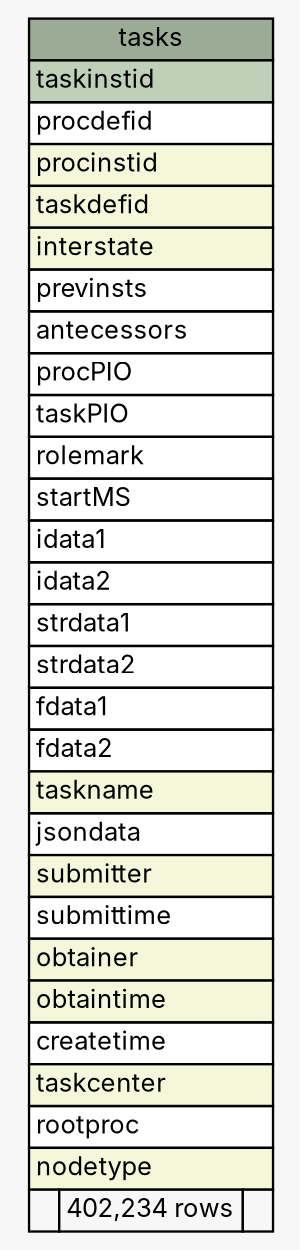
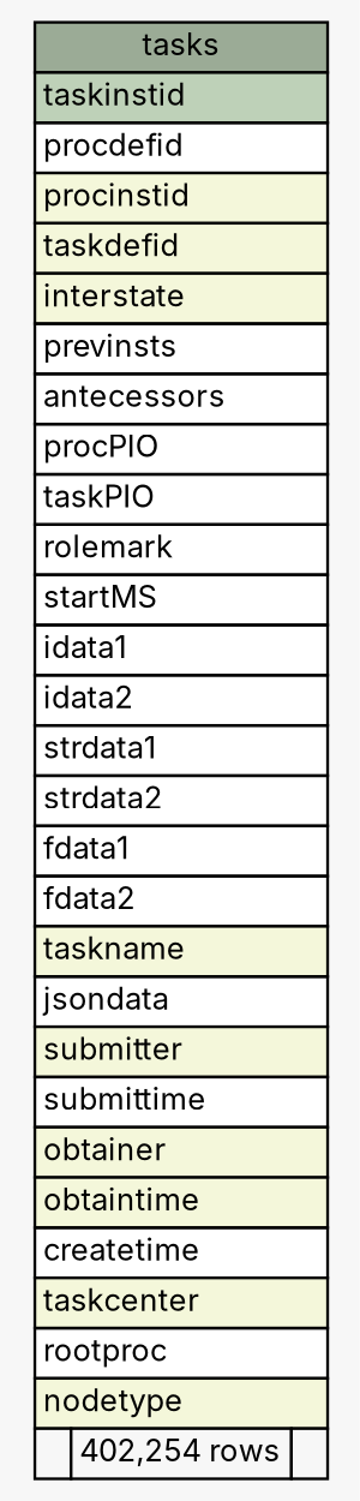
  digraph {
    bgcolor="#f7f7f7"
    fontname=Inter
    fontsize=11
    nodesep=0.18
    rankdir=RL
    ranksep=0.46
-   n1 [fontname=Inter fontsize=11 label=<     <TABLE BORDER="0" CELLBORDER="1" CELLSPACING="0" BGCOLOR="#ffffff">       <TR><TD COLSPAN="3" BGCOLOR="#9bab96" ALIGN="CENTER">tasks</TD></TR>       <TR><TD PORT="taskinstid" COLSPAN="3" BGCOLOR="#bed1b8" ALIGN="LEFT">taskinstid</TD></TR>       <TR><TD PORT="procdefid" COLSPAN="3" ALIGN="LEFT">procdefid</TD></TR>       <TR><TD PORT="procinstid" COLSPAN="3" BGCOLOR="#f4f7da" ALIGN="LEFT">procinstid</TD></TR>       <TR><TD PORT="taskdefid" COLSPAN="3" BGCOLOR="#f4f7da" ALIGN="LEFT">taskdefid</TD></TR>       <TR><TD PORT="interstate" COLSPAN="3" BGCOLOR="#f4f7da" ALIGN="LEFT">interstate</TD></TR>       <TR><TD PORT="previnsts" COLSPAN="3" ALIGN="LEFT">previnsts</TD></TR>       <TR><TD PORT="antecessors" COLSPAN="3" ALIGN="LEFT">antecessors</TD></TR>       <TR><TD PORT="procPIO" COLSPAN="3" ALIGN="LEFT">procPIO</TD></TR>       <TR><TD PORT="taskPIO" COLSPAN="3" ALIGN="LEFT">taskPIO</TD></TR>       <TR><TD PORT="rolemark" COLSPAN="3" ALIGN="LEFT">rolemark</TD></TR>       <TR><TD PORT="startMS" COLSPAN="3" ALIGN="LEFT">startMS</TD></TR>       <TR><TD PORT="idata1" COLSPAN="3" ALIGN="LEFT">idata1</TD></TR>       <TR><TD PORT="idata2" COLSPAN="3" ALIGN="LEFT">idata2</TD></TR>       <TR><TD PORT="strdata1" COLSPAN="3" ALIGN="LEFT">strdata1</TD></TR>       <TR><TD PORT="strdata2" COLSPAN="3" ALIGN="LEFT">strdata2</TD></TR>       <TR><TD PORT="fdata1" COLSPAN="3" ALIGN="LEFT">fdata1</TD></TR>       <TR><TD PORT="fdata2" COLSPAN="3" ALIGN="LEFT">fdata2</TD></TR>       <TR><TD PORT="taskname" COLSPAN="3" BGCOLOR="#f4f7da" ALIGN="LEFT">taskname</TD></TR>       <TR><TD PORT="jsondata" COLSPAN="3" ALIGN="LEFT">jsondata</TD></TR>       <TR><TD PORT="submitter" COLSPAN="3" BGCOLOR="#f4f7da" ALIGN="LEFT">submitter</TD></TR>       <TR><TD PORT="submittime" COLSPAN="3" ALIGN="LEFT">submittime</TD></TR>       <TR><TD PORT="obtainer" COLSPAN="3" BGCOLOR="#f4f7da" ALIGN="LEFT">obtainer</TD></TR>       <TR><TD PORT="obtaintime" COLSPAN="3" BGCOLOR="#f4f7da" ALIGN="LEFT">obtaintime</TD></TR>       <TR><TD PORT="createtime" COLSPAN="3" ALIGN="LEFT">createtime</TD></TR>       <TR><TD PORT="taskcenter" COLSPAN="3" BGCOLOR="#f4f7da" ALIGN="LEFT">taskcenter</TD></TR>       <TR><TD PORT="rootproc" COLSPAN="3" ALIGN="LEFT">rootproc</TD></TR>       <TR><TD PORT="nodetype" COLSPAN="3" BGCOLOR="#f4f7da" ALIGN="LEFT">nodetype</TD></TR>       <TR><TD ALIGN="LEFT" BGCOLOR="#f7f7f7">  </TD><TD ALIGN="RIGHT" BGCOLOR="#f7f7f7">402,234 rows</TD><TD ALIGN="RIGHT" BGCOLOR="#f7f7f7">  </TD></TR>     </TABLE>> shape=plaintext]
+   n1 [fontname=Inter fontsize=11 label=<     <TABLE BORDER="0" CELLBORDER="1" CELLSPACING="0" BGCOLOR="#ffffff">       <TR><TD COLSPAN="3" BGCOLOR="#9bab96" ALIGN="CENTER">tasks</TD></TR>       <TR><TD PORT="taskinstid" COLSPAN="3" BGCOLOR="#bed1b8" ALIGN="LEFT">taskinstid</TD></TR>       <TR><TD PORT="procdefid" COLSPAN="3" ALIGN="LEFT">procdefid</TD></TR>       <TR><TD PORT="procinstid" COLSPAN="3" BGCOLOR="#f4f7da" ALIGN="LEFT">procinstid</TD></TR>       <TR><TD PORT="taskdefid" COLSPAN="3" BGCOLOR="#f4f7da" ALIGN="LEFT">taskdefid</TD></TR>       <TR><TD PORT="interstate" COLSPAN="3" BGCOLOR="#f4f7da" ALIGN="LEFT">interstate</TD></TR>       <TR><TD PORT="previnsts" COLSPAN="3" ALIGN="LEFT">previnsts</TD></TR>       <TR><TD PORT="antecessors" COLSPAN="3" ALIGN="LEFT">antecessors</TD></TR>       <TR><TD PORT="procPIO" COLSPAN="3" ALIGN="LEFT">procPIO</TD></TR>       <TR><TD PORT="taskPIO" COLSPAN="3" ALIGN="LEFT">taskPIO</TD></TR>       <TR><TD PORT="rolemark" COLSPAN="3" ALIGN="LEFT">rolemark</TD></TR>       <TR><TD PORT="startMS" COLSPAN="3" ALIGN="LEFT">startMS</TD></TR>       <TR><TD PORT="idata1" COLSPAN="3" ALIGN="LEFT">idata1</TD></TR>       <TR><TD PORT="idata2" COLSPAN="3" ALIGN="LEFT">idata2</TD></TR>       <TR><TD PORT="strdata1" COLSPAN="3" ALIGN="LEFT">strdata1</TD></TR>       <TR><TD PORT="strdata2" COLSPAN="3" ALIGN="LEFT">strdata2</TD></TR>       <TR><TD PORT="fdata1" COLSPAN="3" ALIGN="LEFT">fdata1</TD></TR>       <TR><TD PORT="fdata2" COLSPAN="3" ALIGN="LEFT">fdata2</TD></TR>       <TR><TD PORT="taskname" COLSPAN="3" BGCOLOR="#f4f7da" ALIGN="LEFT">taskname</TD></TR>       <TR><TD PORT="jsondata" COLSPAN="3" ALIGN="LEFT">jsondata</TD></TR>       <TR><TD PORT="submitter" COLSPAN="3" BGCOLOR="#f4f7da" ALIGN="LEFT">submitter</TD></TR>       <TR><TD PORT="submittime" COLSPAN="3" ALIGN="LEFT">submittime</TD></TR>       <TR><TD PORT="obtainer" COLSPAN="3" BGCOLOR="#f4f7da" ALIGN="LEFT">obtainer</TD></TR>       <TR><TD PORT="obtaintime" COLSPAN="3" BGCOLOR="#f4f7da" ALIGN="LEFT">obtaintime</TD></TR>       <TR><TD PORT="createtime" COLSPAN="3" ALIGN="LEFT">createtime</TD></TR>       <TR><TD PORT="taskcenter" COLSPAN="3" BGCOLOR="#f4f7da" ALIGN="LEFT">taskcenter</TD></TR>       <TR><TD PORT="rootproc" COLSPAN="3" ALIGN="LEFT">rootproc</TD></TR>       <TR><TD PORT="nodetype" COLSPAN="3" BGCOLOR="#f4f7da" ALIGN="LEFT">nodetype</TD></TR>       <TR><TD ALIGN="LEFT" BGCOLOR="#f7f7f7">  </TD><TD ALIGN="RIGHT" BGCOLOR="#f7f7f7">402,254 rows</TD><TD ALIGN="RIGHT" BGCOLOR="#f7f7f7">  </TD></TR>     </TABLE>> shape=plaintext]
  }
